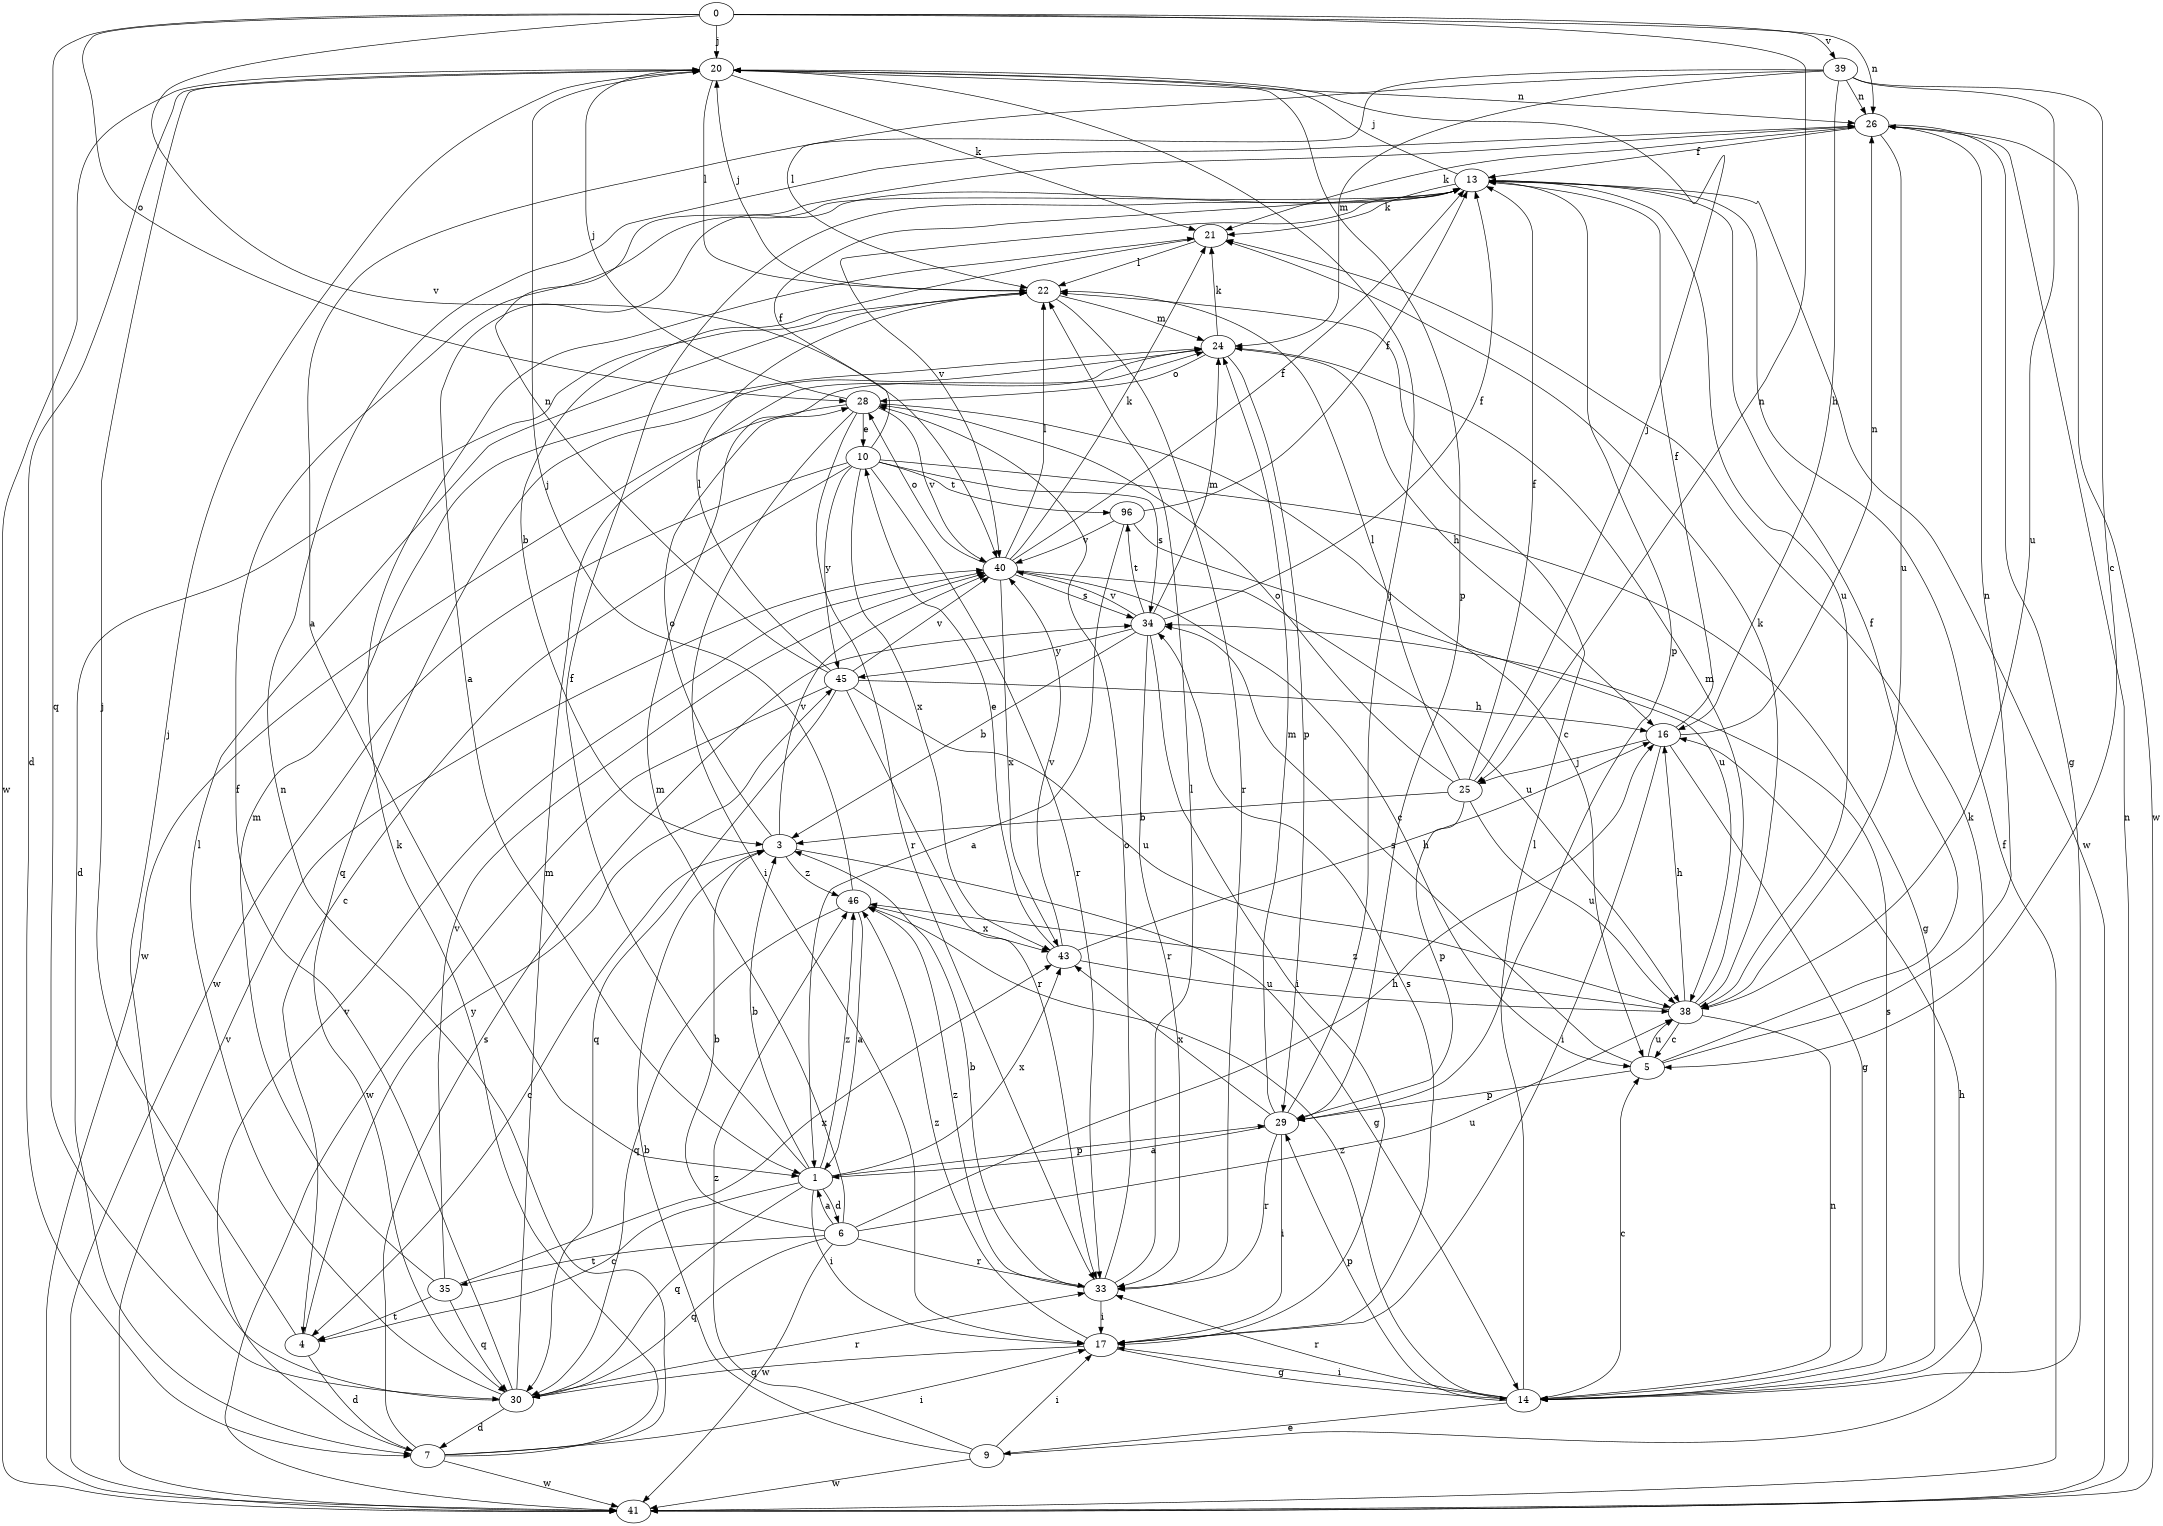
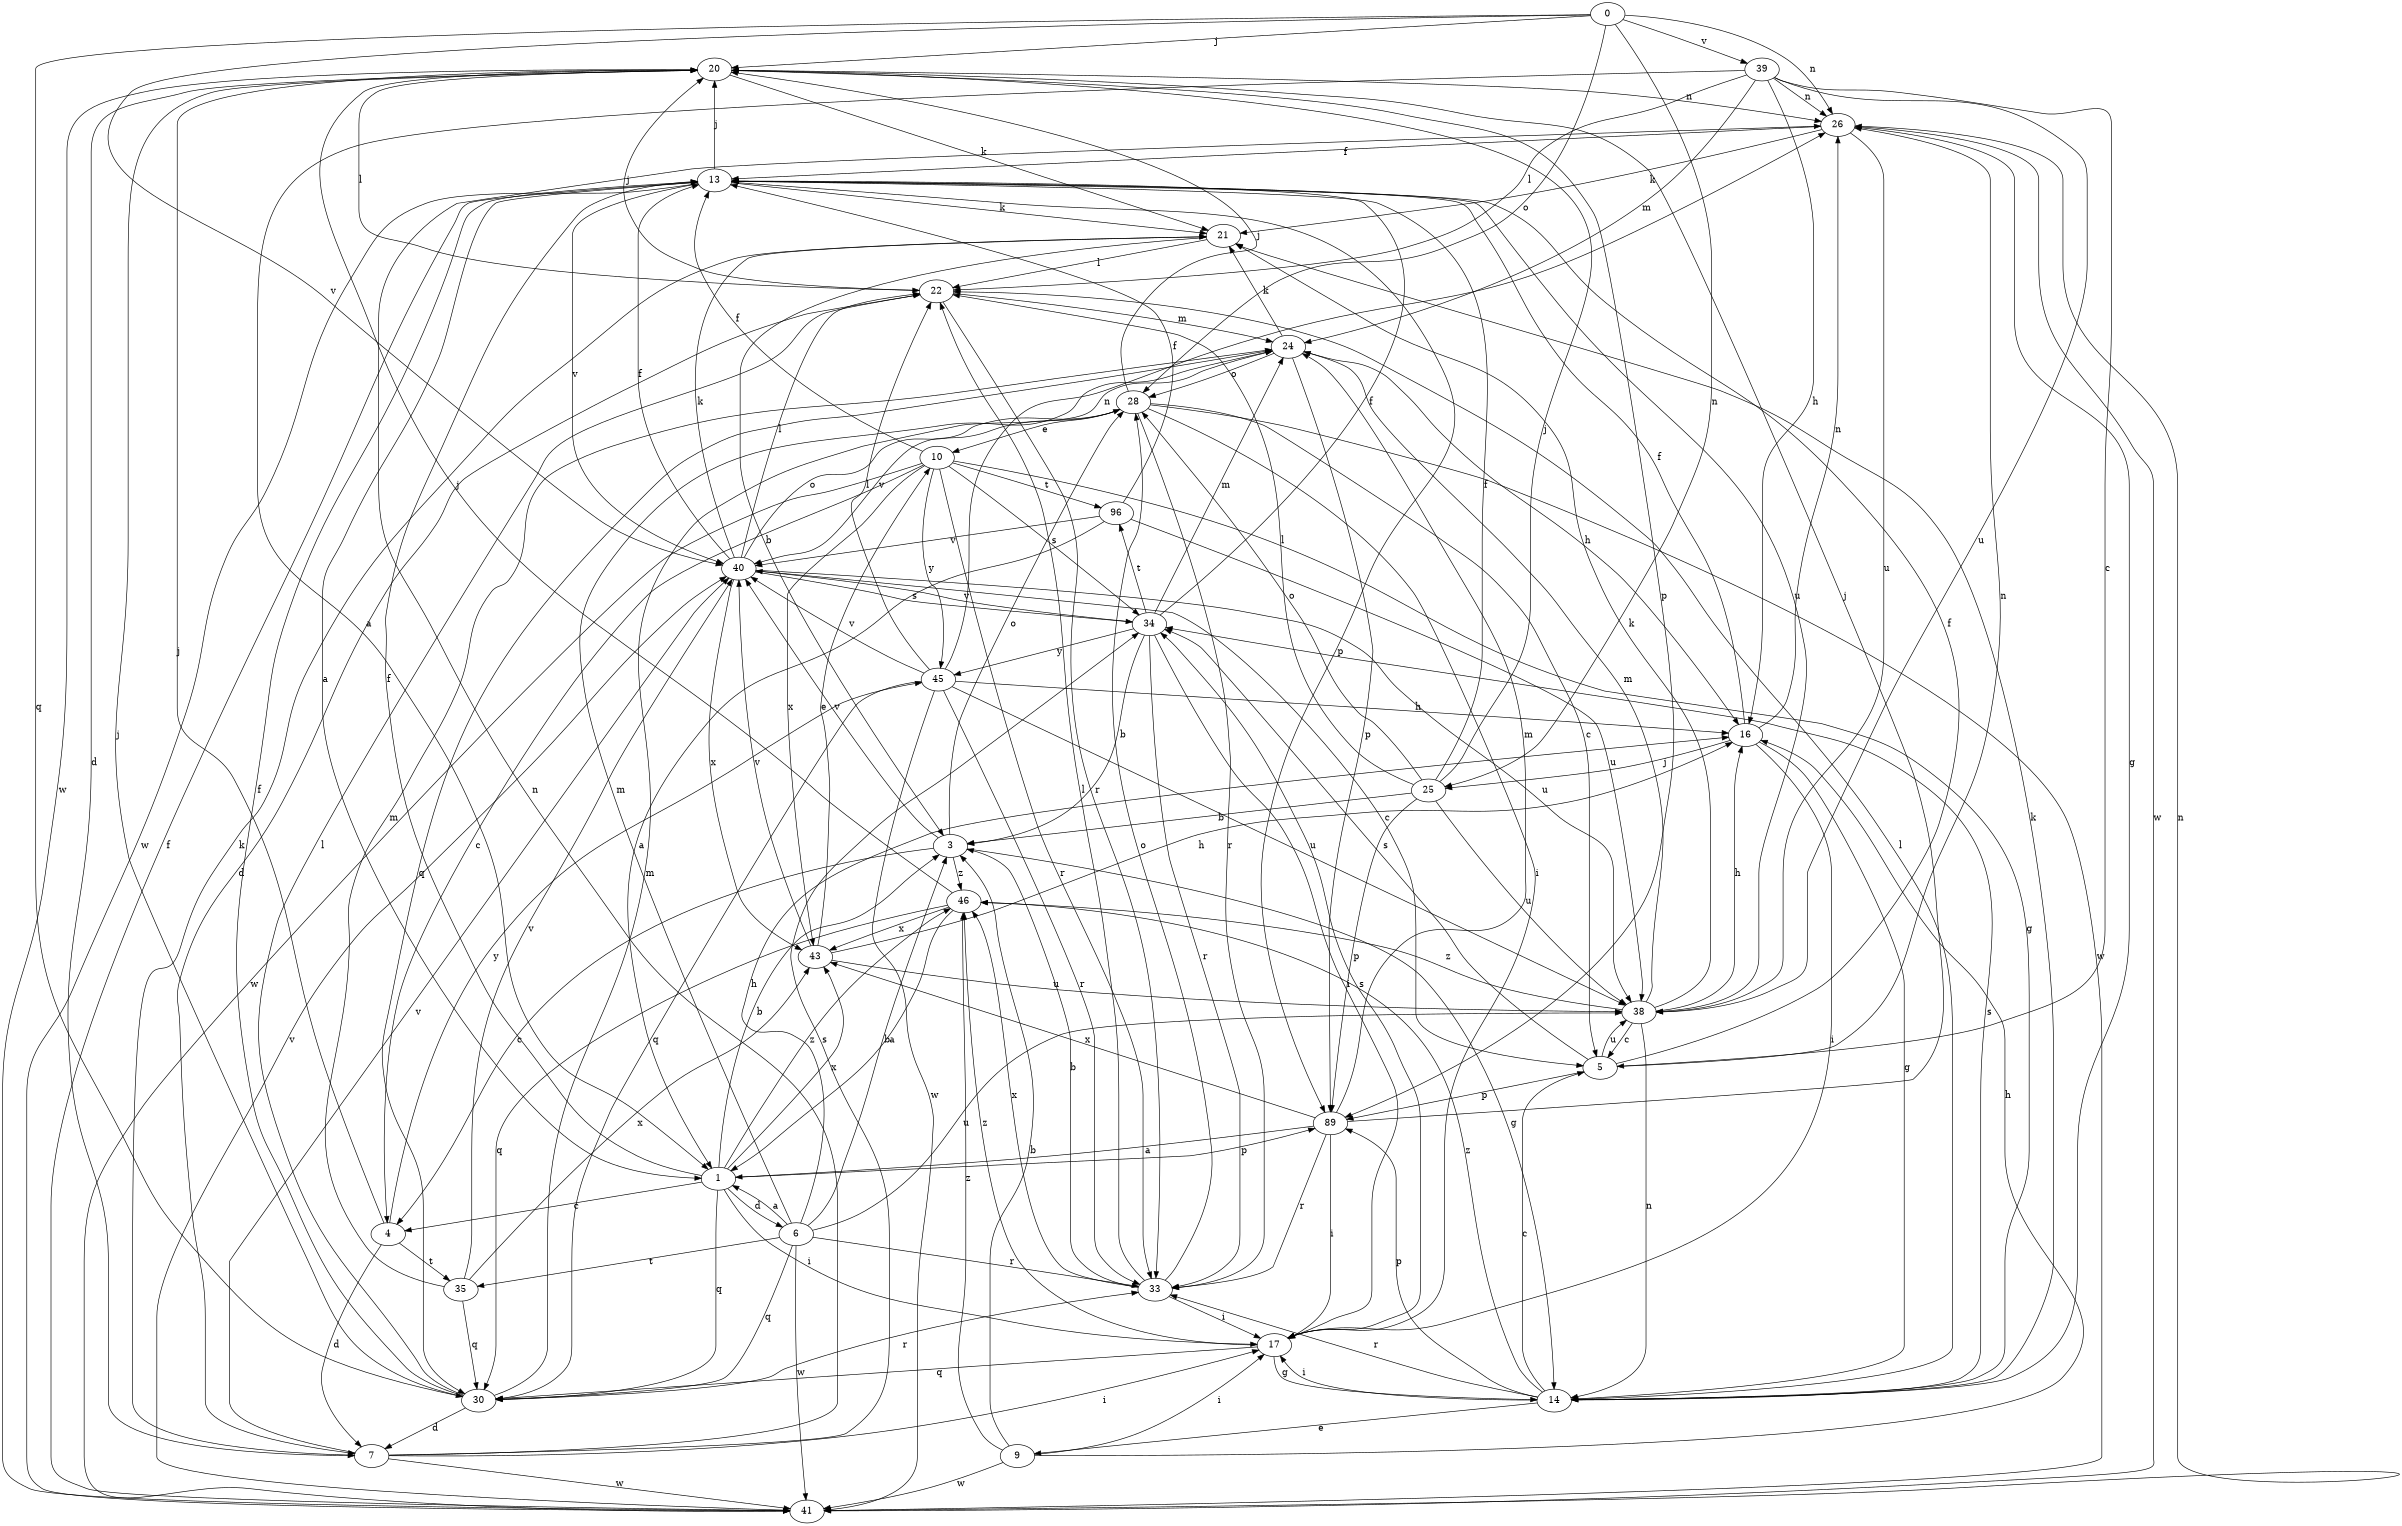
  strict digraph {
    0
    20
    25
    26
    28
    30
    39
    40
    13
    1
-   29
+   29 [label=89]
    38
    41
    21
    7
    22
    3
    14
    17
    5
    33
    10
    24
    16
    43
    34
    4
    6
    46
    35
    45
    9
    n33 [label=96]
    0 -> 20 [label=j]
    0 -> 25 [label=n]
    0 -> 26 [label=n]
    0 -> 28 [label=o]
    0 -> 30 [label=q]
    0 -> 39 [label=v]
    0 -> 40 [label=v]
    20 -> 26 [label=n]
    20 -> 29 [label=p]
    20 -> 41 [label=w]
    20 -> 21 [label=k]
    20 -> 7 [label=d]
    20 -> 22 [label=l]
    25 -> 20 [label=j]
    25 -> 28 [label=o]
    25 -> 13 [label=f]
    25 -> 29 [label=p]
    25 -> 38 [label=u]
    25 -> 22 [label=l]
    25 -> 3 [label=b]
    26 -> 13 [label=f]
    26 -> 38 [label=u]
    26 -> 41 [label=w]
    26 -> 21 [label=k]
    26 -> 14 [label=g]
    28 -> 20 [label=j]
    28 -> 40 [label=v]
    28 -> 41 [label=w]
    28 -> 17 [label=i]
    28 -> 5 [label=c]
    28 -> 33 [label=r]
    28 -> 10 [label=e]
    30 -> 20 [label=j]
    30 -> 13 [label=f]
    30 -> 7 [label=d]
    30 -> 22 [label=l]
    30 -> 33 [label=r]
    30 -> 24 [label=m]
    39 -> 26 [label=n]
    39 -> 1 [label=a]
    39 -> 38 [label=u]
    39 -> 22 [label=l]
    39 -> 5 [label=c]
    39 -> 24 [label=m]
    39 -> 16 [label=h]
    40 -> 28 [label=o]
    40 -> 13 [label=f]
    40 -> 38 [label=u]
    40 -> 21 [label=k]
    40 -> 22 [label=l]
    40 -> 5 [label=c]
    40 -> 43 [label=x]
    40 -> 34 [label=s]
    13 -> 20 [label=j]
    13 -> 40 [label=v]
    13 -> 1 [label=a]
    13 -> 29 [label=p]
    13 -> 38 [label=u]
    13 -> 41 [label=w]
    13 -> 21 [label=k]
    1 -> 30 [label=q]
    1 -> 13 [label=f]
    1 -> 29 [label=p]
    1 -> 3 [label=b]
    1 -> 17 [label=i]
    1 -> 43 [label=x]
    1 -> 4 [label=c]
    1 -> 6 [label=d]
    1 -> 46 [label=z]
    29 -> 20 [label=j]
    29 -> 1 [label=a]
    29 -> 17 [label=i]
    29 -> 33 [label=r]
    29 -> 24 [label=m]
    29 -> 43 [label=x]
    38 -> 21 [label=k]
    38 -> 14 [label=n]
    38 -> 5 [label=c]
    38 -> 24 [label=m]
    38 -> 16 [label=h]
    38 -> 46 [label=z]
    41 -> 26 [label=n]
    41 -> 40 [label=v]
    41 -> 13 [label=f]
    21 -> 22 [label=l]
    21 -> 3 [label=b]
    7 -> 26 [label=n]
    7 -> 40 [label=v]
    7 -> 41 [label=w]
    7 -> 21 [label=k]
    7 -> 17 [label=i]
    7 -> 34 [label=s]
    22 -> 20 [label=j]
    22 -> 7 [label=d]
    22 -> 33 [label=r]
    22 -> 24 [label=m]
    3 -> 28 [label=o]
    3 -> 40 [label=v]
    3 -> 14 [label=g]
    3 -> 4 [label=c]
    3 -> 46 [label=z]
    14 -> 29 [label=p]
    14 -> 21 [label=k]
    14 -> 22 [label=l]
    14 -> 17 [label=i]
    14 -> 5 [label=c]
    14 -> 33 [label=r]
    14 -> 34 [label=s]
    14 -> 46 [label=z]
    14 -> 9 [label=e]
    17 -> 30 [label=q]
    17 -> 14 [label=g]
    17 -> 34 [label=s]
    17 -> 46 [label=z]
    5 -> 26 [label=n]
    5 -> 13 [label=f]
    5 -> 29 [label=p]
    5 -> 38 [label=u]
    5 -> 34 [label=s]
    33 -> 28 [label=o]
    33 -> 22 [label=l]
    33 -> 3 [label=b]
    33 -> 17 [label=i]
-   33 -> 46 [label=z]
+   33 -> 46 [label=x]
    10 -> 13 [label=f]
    10 -> 41 [label=w]
    10 -> 14 [label=g]
    10 -> 33 [label=r]
    10 -> 43 [label=x]
    10 -> 34 [label=s]
    10 -> 4 [label=c]
    10 -> 45 [label=y]
    10 -> n33 [label=t]
    24 -> 28 [label=o]
    24 -> 30 [label=q]
    24 -> 29 [label=p]
    24 -> 21 [label=k]
    24 -> 16 [label=h]
    16 -> 25 [label=j]
    16 -> 26 [label=n]
    16 -> 13 [label=f]
    16 -> 14 [label=g]
    16 -> 17 [label=i]
    43 -> 40 [label=v]
    43 -> 38 [label=u]
    43 -> 10 [label=e]
    43 -> 16 [label=h]
    34 -> 40 [label=v]
    34 -> 13 [label=f]
    34 -> 3 [label=b]
    34 -> 17 [label=i]
    34 -> 33 [label=r]
    34 -> 24 [label=m]
    34 -> 45 [label=y]
    34 -> n33 [label=t]
    4 -> 20 [label=j]
    4 -> 7 [label=d]
-   35 -> 4 [label=t]
+   4 -> 35 [label=t]
    4 -> 45 [label=y]
    6 -> 30 [label=q]
    6 -> 1 [label=a]
    6 -> 38 [label=u]
    6 -> 41 [label=w]
    6 -> 3 [label=b]
    6 -> 33 [label=r]
    6 -> 24 [label=m]
    6 -> 16 [label=h]
    6 -> 35 [label=t]
    46 -> 20 [label=j]
    46 -> 30 [label=q]
    46 -> 1 [label=a]
    46 -> 43 [label=x]
    35 -> 30 [label=q]
    35 -> 40 [label=v]
    35 -> 24 [label=m]
    35 -> 43 [label=x]
    45 -> 26 [label=n]
    45 -> 30 [label=q]
    45 -> 40 [label=v]
    45 -> 38 [label=u]
    45 -> 41 [label=w]
    45 -> 22 [label=l]
    45 -> 33 [label=r]
    45 -> 16 [label=h]
    9 -> 41 [label=w]
    9 -> 3 [label=b]
    9 -> 17 [label=i]
    9 -> 16 [label=h]
    9 -> 46 [label=z]
    n33 -> 40 [label=v]
    n33 -> 13 [label=f]
    n33 -> 1 [label=a]
    n33 -> 38 [label=u]
  }
